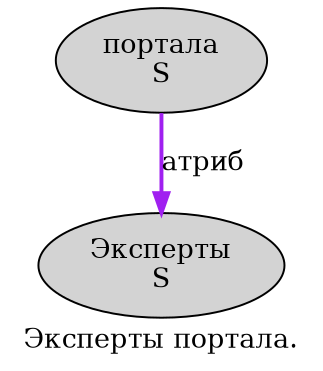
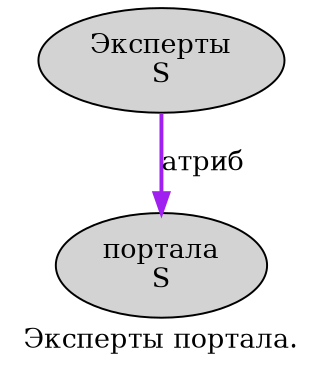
  digraph {
    label="Эксперты портала."
    node [fillcolor=lightgray penwidth=1 shape=ellipse style=filled]
    n1 [label="Эксперты\nS"]
    n2 [label="портала\nS"]
-   n2 -> n1 [label="атриб" color=purple style=bold]
+   n1 -> n2 [label="атриб" color=purple style=bold]
  }
